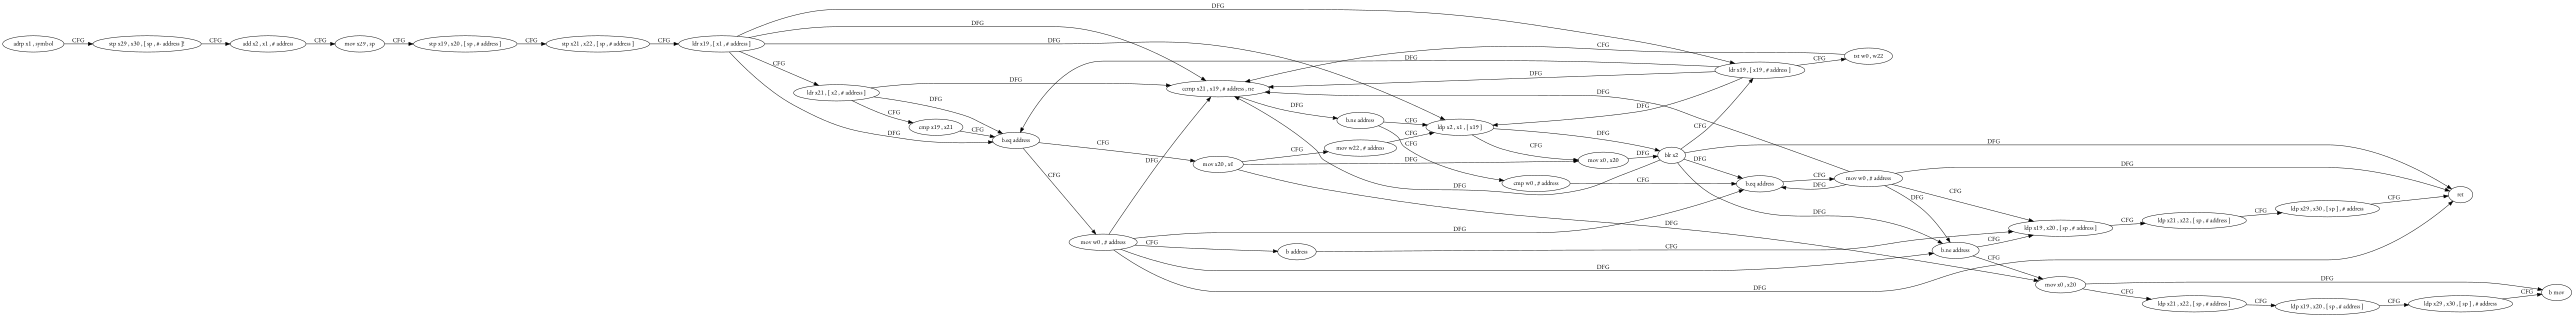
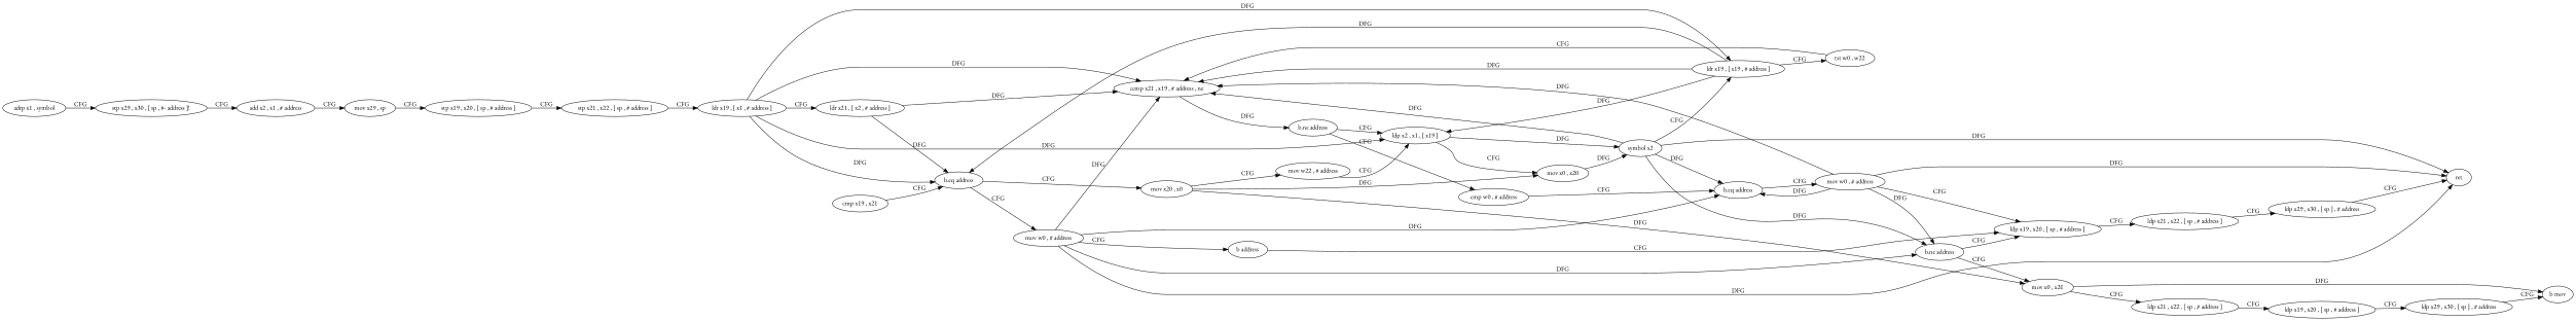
  digraph {
    fontname="EB Garamond"
    rankdir=LR
    node [fontname="EB Garamond"]
    edge [fontname="EB Garamond"]
    n1 [label="adrp x1 , symbol"]
    n2 [label="stp x29 , x30 , [ sp , #- address ]!"]
    n3 [label="add x2 , x1 , # address"]
    n4 [label="mov x29 , sp"]
    n5 [label="stp x19 , x20 , [ sp , # address ]"]
    n6 [label="stp x21 , x22 , [ sp , # address ]"]
    n7 [label="ldr x19 , [ x1 , # address ]"]
    n8 [label="ldr x21 , [ x2 , # address ]"]
    n9 [label="b.eq address"]
    n10 [label="ldp x2 , x1 , [ x19 ]"]
    n11 [label="ldr x19 , [ x19 , # address ]"]
    n12 [label="ccmp x21 , x19 , # address , ne"]
    n13 [label="cmp x19 , x21"]
    n14 [label="mov w0 , # address"]
    n15 [label="mov x20 , x0"]
    n16 [label="mov x0 , x20"]
-   n17 [label="blr x2"]
+   n17 [label="symbol x2"]
    n18 [label="tst w0 , w22"]
    n19 [label="b.ne address"]
    n20 [label="b address"]
    n21 [label=ret]
    n22 [label="b.eq address"]
    n23 [label="b.ne address"]
    n24 [label="mov w22 , # address"]
    n25 [label="mov x0 , x20"]
    n26 [label="ldp x19 , x20 , [ sp , # address ]"]
    n27 [label="mov w0 , # address"]
    n28 [label="ldp x21 , x22 , [ sp , # address ]"]
    n29 [label="b mov"]
    n30 [label="ldp x21 , x22 , [ sp , # address ]"]
    n31 [label="ldp x29 , x30 , [ sp ] , # address"]
    n32 [label="cmp w0 , # address"]
    n33 [label="ldp x19 , x20 , [ sp , # address ]"]
    n34 [label="ldp x29 , x30 , [ sp ] , # address"]
    n1 -> n2 [label=CFG]
    n2 -> n3 [label=CFG]
    n3 -> n4 [label=CFG]
    n4 -> n5 [label=CFG]
    n5 -> n6 [label=CFG]
    n6 -> n7 [label=CFG]
    n7 -> n8 [label=CFG]
    n7 -> n9 [label=DFG]
    n7 -> n10 [label=DFG]
    n7 -> n11 [label=DFG]
    n7 -> n12 [label=DFG]
    n8 -> n9 [label=DFG]
    n8 -> n12 [label=DFG]
-   n8 -> n13 [label=CFG]
    n9 -> n14 [label=CFG]
    n9 -> n15 [label=CFG]
    n10 -> n16 [label=CFG]
    n10 -> n17 [label=DFG]
    n11 -> n9 [label=DFG]
    n11 -> n10 [label=DFG]
    n11 -> n12 [label=DFG]
    n11 -> n18 [label=CFG]
    n12 -> n19 [label=DFG]
    n13 -> n9 [label=CFG]
    n14 -> n12 [label=DFG]
    n14 -> n20 [label=CFG]
    n14 -> n21 [label=DFG]
    n14 -> n22 [label=DFG]
    n14 -> n23 [label=DFG]
    n15 -> n16 [label=DFG]
    n15 -> n24 [label=CFG]
    n15 -> n25 [label=DFG]
    n16 -> n17 [label=DFG]
    n17 -> n11 [label=CFG]
    n17 -> n12 [label=DFG]
    n17 -> n21 [label=DFG]
    n17 -> n22 [label=DFG]
    n17 -> n23 [label=DFG]
    n18 -> n12 [label=CFG]
    n19 -> n10 [label=CFG]
    n19 -> n32 [label=CFG]
    n20 -> n26 [label=CFG]
    n22 -> n27 [label=CFG]
    n23 -> n25 [label=CFG]
    n23 -> n26 [label=CFG]
    n24 -> n10 [label=CFG]
    n25 -> n28 [label=CFG]
    n25 -> n29 [label=DFG]
    n26 -> n30 [label=CFG]
    n27 -> n12 [label=DFG]
    n27 -> n21 [label=DFG]
    n27 -> n22 [label=DFG]
    n27 -> n23 [label=DFG]
    n27 -> n26 [label=CFG]
    n28 -> n33 [label=CFG]
    n30 -> n31 [label=CFG]
    n31 -> n21 [label=CFG]
    n32 -> n22 [label=CFG]
    n33 -> n34 [label=CFG]
    n34 -> n29 [label=CFG]
  }
